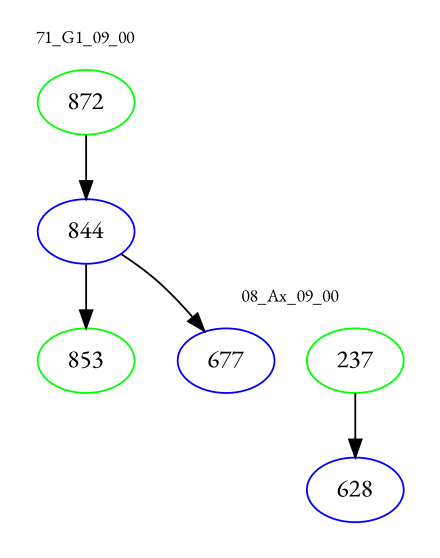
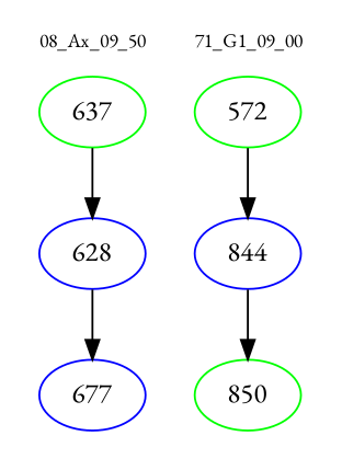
  digraph {
    fontname="EB Garamond"
    node [color=green fontname="EB Garamond"]
    edge [color=black fontname="EB Garamond"]
-   n1 [label=237]
+   n1 [label=637]
    n2 [color=blue label=628]
    n3 [color=blue label=677]
-   n4 [label=872]
+   n4 [label=572]
    n5 [color=blue label=844]
-   n6 [label=853]
+   n6 [label=850]
    subgraph cluster_1 {
      color=white
      fontsize=10
-     label="08_Ax_09_00"
+     label="08_Ax_09_50"
      n1
      n2
      n3
    }
    subgraph cluster_2 {
      color=white
      fontsize=10
      label="71_G1_09_00"
      n4
      n5
      n6
    }
    n1 -> n2
-   n5 -> n3
+   n2 -> n3
    n4 -> n5
    n5 -> n6
  }
